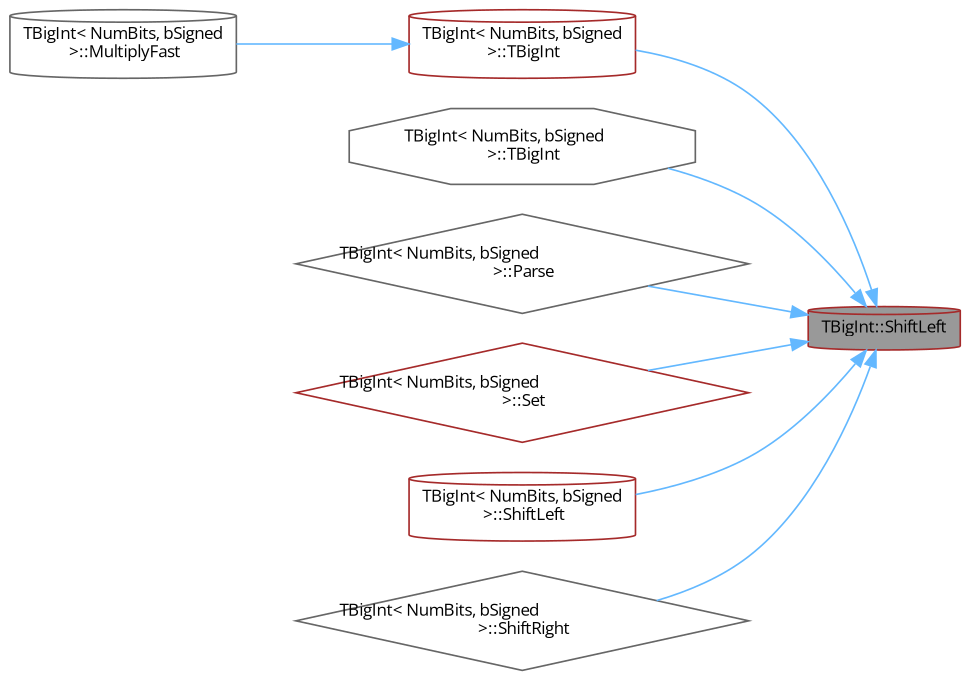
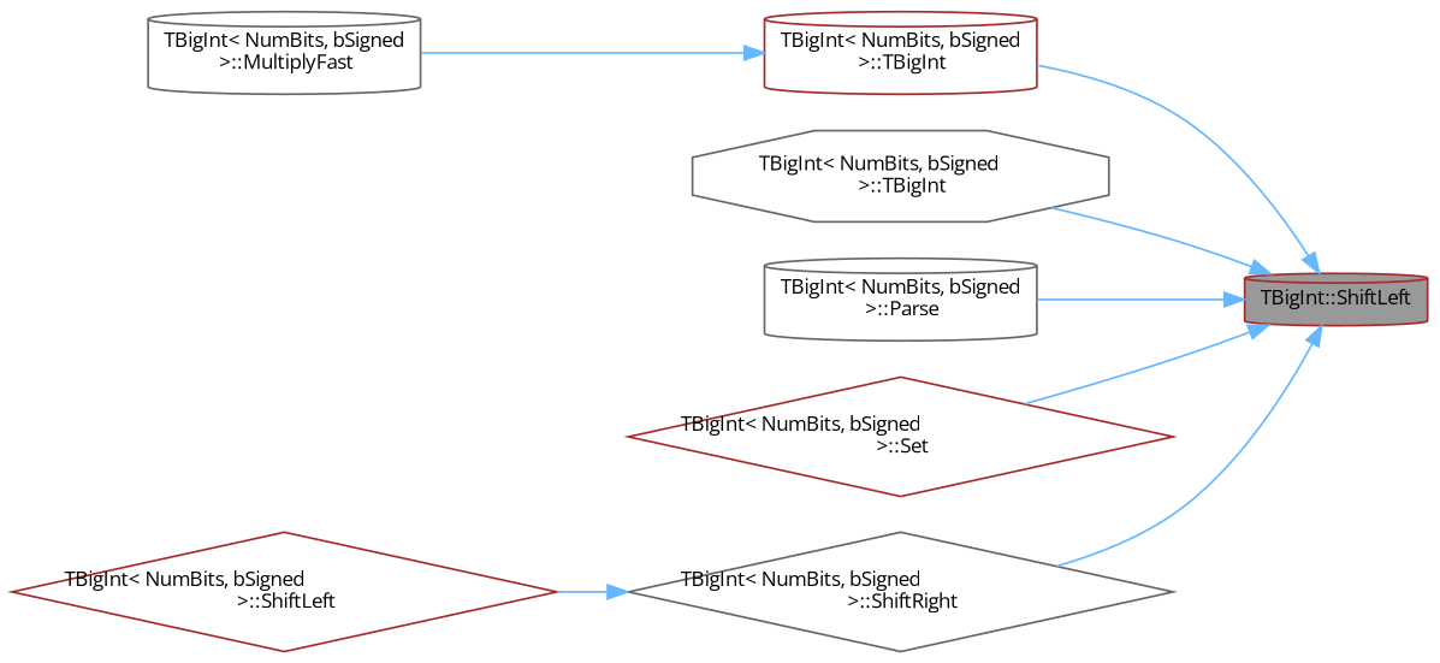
  digraph {
    fontname="Open Sans"
    rankdir=RL
    node [color=brown fillcolor=white fontname="Open Sans" fontsize=10 shape=diamond style=filled]
    edge [color=steelblue1 dir=back fontname="Open Sans" fontsize=10 labelfontname=Helvetica labelfontsize=10 style=solid]
    n1 [fillcolor=grey60 fontcolor=black height=0.2 label="TBigInt::ShiftLeft" shape=cylinder width=0.4]
    n2 [height=0.2 label="TBigInt\< NumBits, bSigned\l \>::TBigInt" shape=cylinder width=0.4]
    n3 [color=gray40 height=0.2 label="TBigInt\< NumBits, bSigned\l \>::TBigInt" shape=octagon width=0.4]
-   n4 [color=gray40 height=0.2 label="TBigInt\< NumBits, bSigned\l \>::Parse" width=0.4]
+   n4 [color=gray40 height=0.2 label="TBigInt\< NumBits, bSigned\l \>::Parse" shape=cylinder width=0.4]
    n5 [height=0.2 label="TBigInt\< NumBits, bSigned\l \>::Set" width=0.4]
-   n6 [height=0.2 label="TBigInt\< NumBits, bSigned\l \>::ShiftLeft" shape=cylinder width=0.4]
+   n6 [height=0.2 label="TBigInt\< NumBits, bSigned\l \>::ShiftLeft" width=0.4]
    n7 [color=gray40 height=0.2 label="TBigInt\< NumBits, bSigned\l \>::ShiftRight" width=0.4]
    n8 [color=gray40 height=0.2 label="TBigInt\< NumBits, bSigned\l \>::MultiplyFast" shape=cylinder width=0.4]
    n1 -> n2
    n1 -> n3
    n1 -> n4
    n1 -> n5
-   n1 -> n6
+   n7 -> n6
    n1 -> n7
    n2 -> n8
  }
